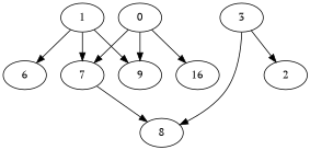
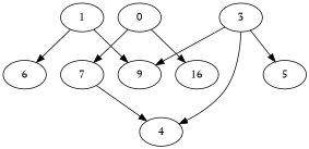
  digraph {
    fontname="PT Serif"
    node [alpha=0.01 fontname="PT Serif"]
    edge [fontname="PT Serif"]
    1 [expect_size=13800448]
    6 [alpha=0.19 expect_size=31806464]
    7 [alpha=0.20 expect_size=13579264]
    9 [alpha=0.12 expect_size=38461440]
-   8 [alpha=0.14 expect_size=34066432]
+   8 [alpha=0.14 expect_size=34066432 label=4]
    n6 [alpha=0.13 expect_size=46108672 label=0]
    n7 [expect_size=38691840 label=16]
    3 [alpha=0.12 expect_size=41082880]
-   5 [alpha=0.15 expect_size=47109120 label=2]
+   5 [alpha=0.15 expect_size=47109120]
    1 -> 6
-   1 -> 7
    1 -> 9
    7 -> 8
    n6 -> 7
-   n6 -> 9
+   3 -> 9
    n6 -> n7
    3 -> 8
    3 -> 5
  }
